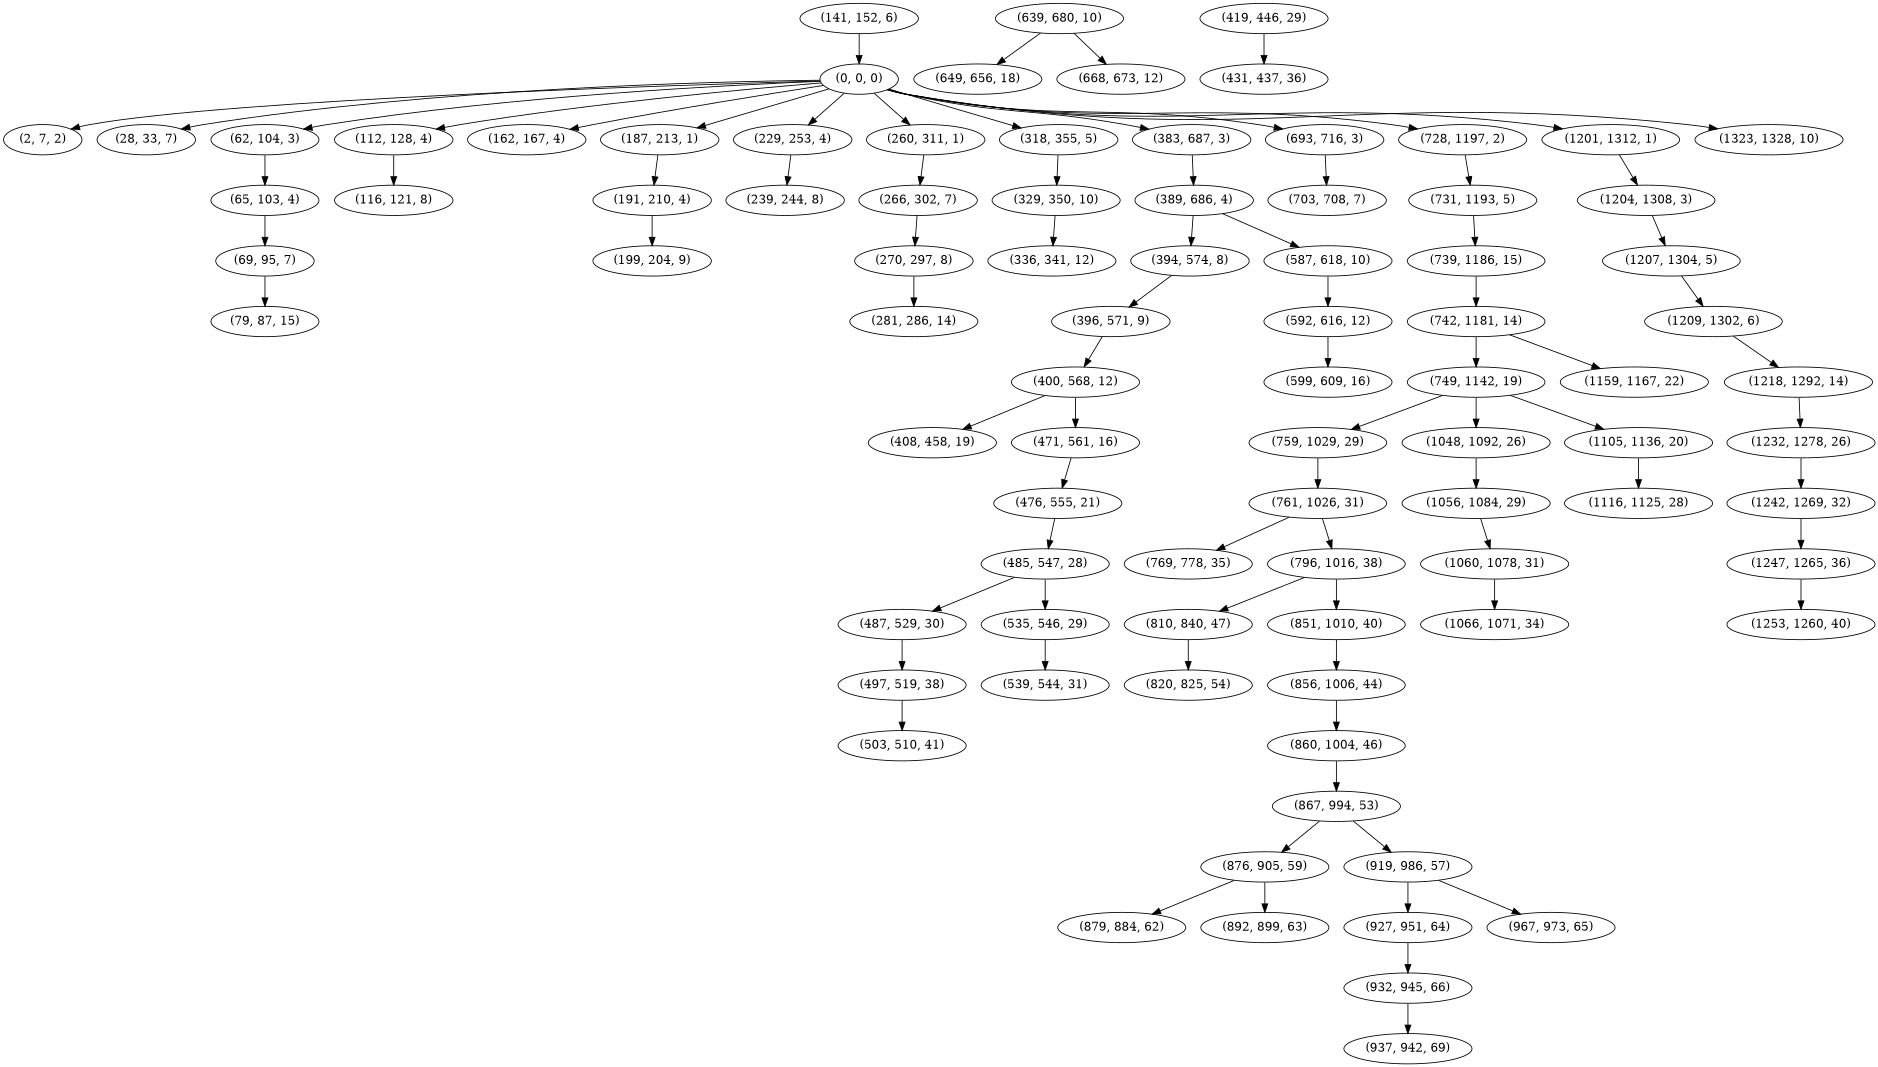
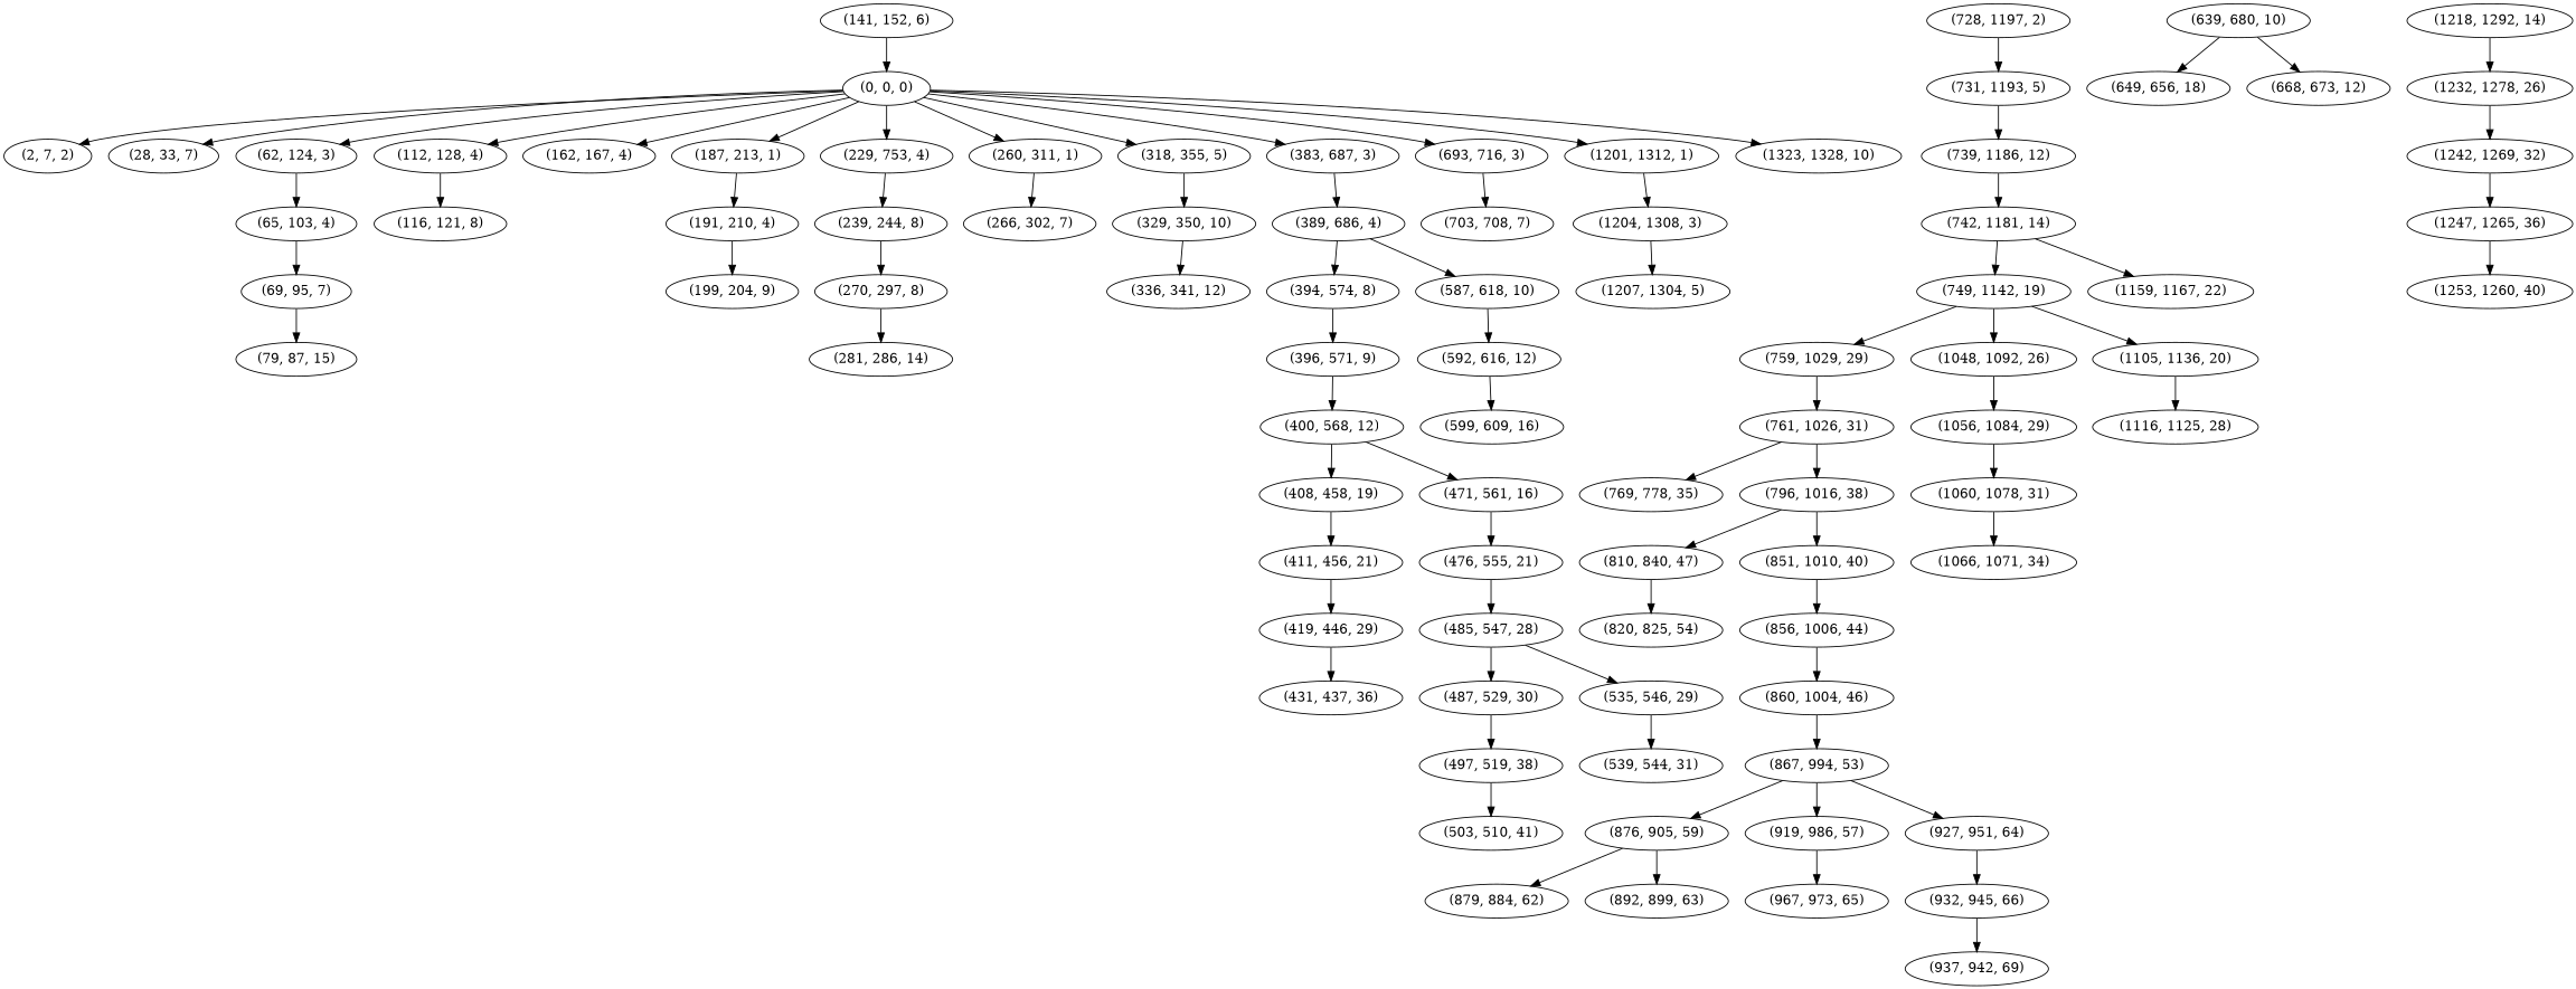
  digraph {
    "(0, 0, 0)"
    "(2, 7, 2)"
    "(28, 33, 7)"
-   "(62, 104, 3)"
+   "(62, 104, 3)" [label="(62, 124, 3)"]
    "(112, 128, 4)"
    "(162, 167, 4)"
    "(187, 213, 1)"
-   "(229, 253, 4)"
+   "(229, 253, 4)" [label="(229, 753, 4)"]
    "(260, 311, 1)"
    "(318, 355, 5)"
    "(383, 687, 3)"
    "(693, 716, 3)"
    "(728, 1197, 2)"
    "(1201, 1312, 1)"
    "(1323, 1328, 10)"
    "(65, 103, 4)"
    "(116, 121, 8)"
    "(141, 152, 6)"
    "(191, 210, 4)"
    "(239, 244, 8)"
    "(266, 302, 7)"
    "(329, 350, 10)"
    "(389, 686, 4)"
    "(703, 708, 7)"
    "(731, 1193, 5)"
    "(1204, 1308, 3)"
    "(69, 95, 7)"
    "(79, 87, 15)"
    "(199, 204, 9)"
    "(270, 297, 8)"
    "(281, 286, 14)"
    "(336, 341, 12)"
    "(394, 574, 8)"
    "(587, 618, 10)"
    "(396, 571, 9)"
    "(592, 616, 12)"
    "(639, 680, 10)"
    "(649, 656, 18)"
    "(668, 673, 12)"
    "(400, 568, 12)"
    "(408, 458, 19)"
    "(471, 561, 16)"
+   "(411, 456, 21)"
    "(476, 555, 21)"
    "(419, 446, 29)"
    "(431, 437, 36)"
    "(485, 547, 28)"
    "(487, 529, 30)"
    "(535, 546, 29)"
    "(497, 519, 38)"
    "(539, 544, 31)"
    "(503, 510, 41)"
    "(599, 609, 16)"
-   "(739, 1186, 12)" [label="(739, 1186, 15)"]
+   "(739, 1186, 12)"
    "(742, 1181, 14)"
    "(749, 1142, 19)"
    "(1159, 1167, 22)"
    "(759, 1029, 29)"
    "(1048, 1092, 26)"
    "(1105, 1136, 20)"
    "(761, 1026, 31)"
    "(1056, 1084, 29)"
    "(1116, 1125, 28)"
    "(769, 778, 35)"
    "(796, 1016, 38)"
    "(810, 840, 47)"
    "(851, 1010, 40)"
    "(820, 825, 54)"
    "(856, 1006, 44)"
    "(860, 1004, 46)"
    "(867, 994, 53)"
    "(876, 905, 59)"
    "(919, 986, 57)"
    "(879, 884, 62)"
    "(892, 899, 63)"
    "(927, 951, 64)"
    "(967, 973, 65)"
    "(932, 945, 66)"
    "(937, 942, 69)"
    "(1060, 1078, 31)"
    "(1066, 1071, 34)"
    "(1207, 1304, 5)"
-   "(1209, 1302, 6)"
    "(1218, 1292, 14)"
    "(1232, 1278, 26)"
    "(1242, 1269, 32)"
    "(1247, 1265, 36)"
    "(1253, 1260, 40)"
    "(0, 0, 0)" -> "(2, 7, 2)"
    "(0, 0, 0)" -> "(28, 33, 7)"
    "(0, 0, 0)" -> "(62, 104, 3)"
    "(0, 0, 0)" -> "(112, 128, 4)"
    "(0, 0, 0)" -> "(162, 167, 4)"
    "(0, 0, 0)" -> "(187, 213, 1)"
    "(0, 0, 0)" -> "(229, 253, 4)"
    "(0, 0, 0)" -> "(260, 311, 1)"
    "(0, 0, 0)" -> "(318, 355, 5)"
    "(0, 0, 0)" -> "(383, 687, 3)"
    "(0, 0, 0)" -> "(693, 716, 3)"
-   "(0, 0, 0)" -> "(728, 1197, 2)"
    "(0, 0, 0)" -> "(1201, 1312, 1)"
    "(0, 0, 0)" -> "(1323, 1328, 10)"
    "(62, 104, 3)" -> "(65, 103, 4)"
    "(112, 128, 4)" -> "(116, 121, 8)"
    "(187, 213, 1)" -> "(191, 210, 4)"
    "(229, 253, 4)" -> "(239, 244, 8)"
    "(260, 311, 1)" -> "(266, 302, 7)"
    "(318, 355, 5)" -> "(329, 350, 10)"
    "(383, 687, 3)" -> "(389, 686, 4)"
    "(693, 716, 3)" -> "(703, 708, 7)"
    "(728, 1197, 2)" -> "(731, 1193, 5)"
    "(1201, 1312, 1)" -> "(1204, 1308, 3)"
    "(65, 103, 4)" -> "(69, 95, 7)"
    "(141, 152, 6)" -> "(0, 0, 0)"
    "(191, 210, 4)" -> "(199, 204, 9)"
-   "(266, 302, 7)" -> "(270, 297, 8)"
+   "(239, 244, 8)" -> "(270, 297, 8)"
    "(329, 350, 10)" -> "(336, 341, 12)"
    "(389, 686, 4)" -> "(394, 574, 8)"
    "(389, 686, 4)" -> "(587, 618, 10)"
    "(731, 1193, 5)" -> "(739, 1186, 12)"
    "(1204, 1308, 3)" -> "(1207, 1304, 5)"
    "(69, 95, 7)" -> "(79, 87, 15)"
    "(270, 297, 8)" -> "(281, 286, 14)"
    "(394, 574, 8)" -> "(396, 571, 9)"
    "(587, 618, 10)" -> "(592, 616, 12)"
    "(396, 571, 9)" -> "(400, 568, 12)"
    "(592, 616, 12)" -> "(599, 609, 16)"
    "(639, 680, 10)" -> "(649, 656, 18)"
    "(639, 680, 10)" -> "(668, 673, 12)"
    "(400, 568, 12)" -> "(408, 458, 19)"
    "(400, 568, 12)" -> "(471, 561, 16)"
+   "(408, 458, 19)" -> "(411, 456, 21)"
    "(471, 561, 16)" -> "(476, 555, 21)"
+   "(411, 456, 21)" -> "(419, 446, 29)"
    "(476, 555, 21)" -> "(485, 547, 28)"
    "(419, 446, 29)" -> "(431, 437, 36)"
    "(485, 547, 28)" -> "(487, 529, 30)"
    "(485, 547, 28)" -> "(535, 546, 29)"
    "(487, 529, 30)" -> "(497, 519, 38)"
    "(535, 546, 29)" -> "(539, 544, 31)"
    "(497, 519, 38)" -> "(503, 510, 41)"
    "(739, 1186, 12)" -> "(742, 1181, 14)"
    "(742, 1181, 14)" -> "(749, 1142, 19)"
    "(742, 1181, 14)" -> "(1159, 1167, 22)"
    "(749, 1142, 19)" -> "(759, 1029, 29)"
    "(749, 1142, 19)" -> "(1048, 1092, 26)"
    "(749, 1142, 19)" -> "(1105, 1136, 20)"
    "(759, 1029, 29)" -> "(761, 1026, 31)"
    "(1048, 1092, 26)" -> "(1056, 1084, 29)"
    "(1105, 1136, 20)" -> "(1116, 1125, 28)"
    "(761, 1026, 31)" -> "(769, 778, 35)"
    "(761, 1026, 31)" -> "(796, 1016, 38)"
    "(1056, 1084, 29)" -> "(1060, 1078, 31)"
    "(796, 1016, 38)" -> "(810, 840, 47)"
    "(796, 1016, 38)" -> "(851, 1010, 40)"
    "(810, 840, 47)" -> "(820, 825, 54)"
    "(851, 1010, 40)" -> "(856, 1006, 44)"
    "(856, 1006, 44)" -> "(860, 1004, 46)"
    "(860, 1004, 46)" -> "(867, 994, 53)"
    "(867, 994, 53)" -> "(876, 905, 59)"
    "(867, 994, 53)" -> "(919, 986, 57)"
    "(876, 905, 59)" -> "(879, 884, 62)"
    "(876, 905, 59)" -> "(892, 899, 63)"
-   "(919, 986, 57)" -> "(927, 951, 64)"
+   "(867, 994, 53)" -> "(927, 951, 64)"
    "(919, 986, 57)" -> "(967, 973, 65)"
    "(927, 951, 64)" -> "(932, 945, 66)"
    "(932, 945, 66)" -> "(937, 942, 69)"
    "(1060, 1078, 31)" -> "(1066, 1071, 34)"
-   "(1207, 1304, 5)" -> "(1209, 1302, 6)"
-   "(1209, 1302, 6)" -> "(1218, 1292, 14)"
    "(1218, 1292, 14)" -> "(1232, 1278, 26)"
    "(1232, 1278, 26)" -> "(1242, 1269, 32)"
    "(1242, 1269, 32)" -> "(1247, 1265, 36)"
    "(1247, 1265, 36)" -> "(1253, 1260, 40)"
  }
